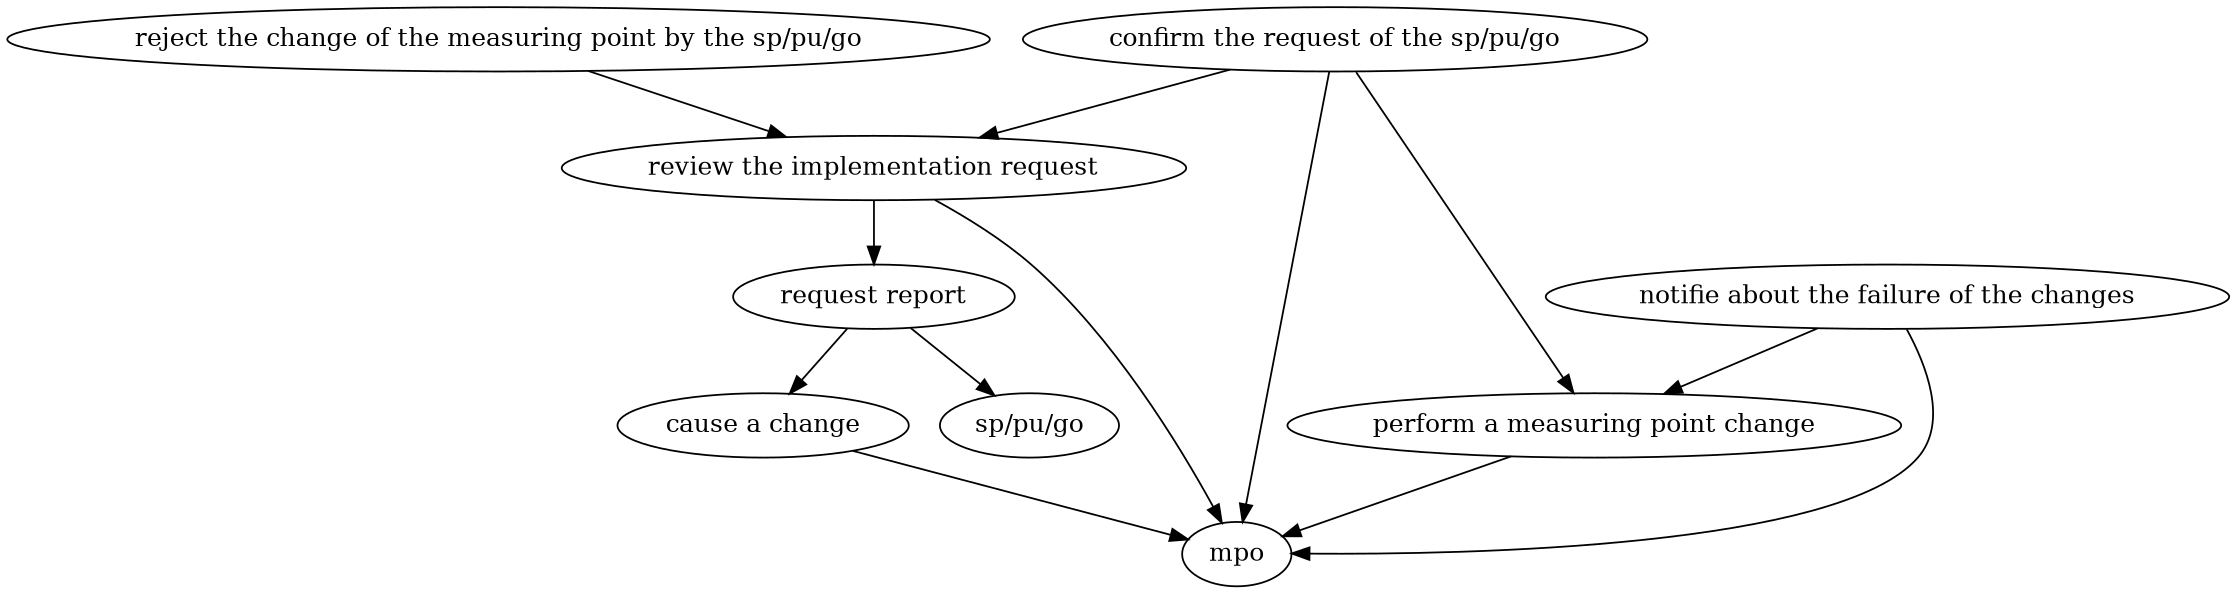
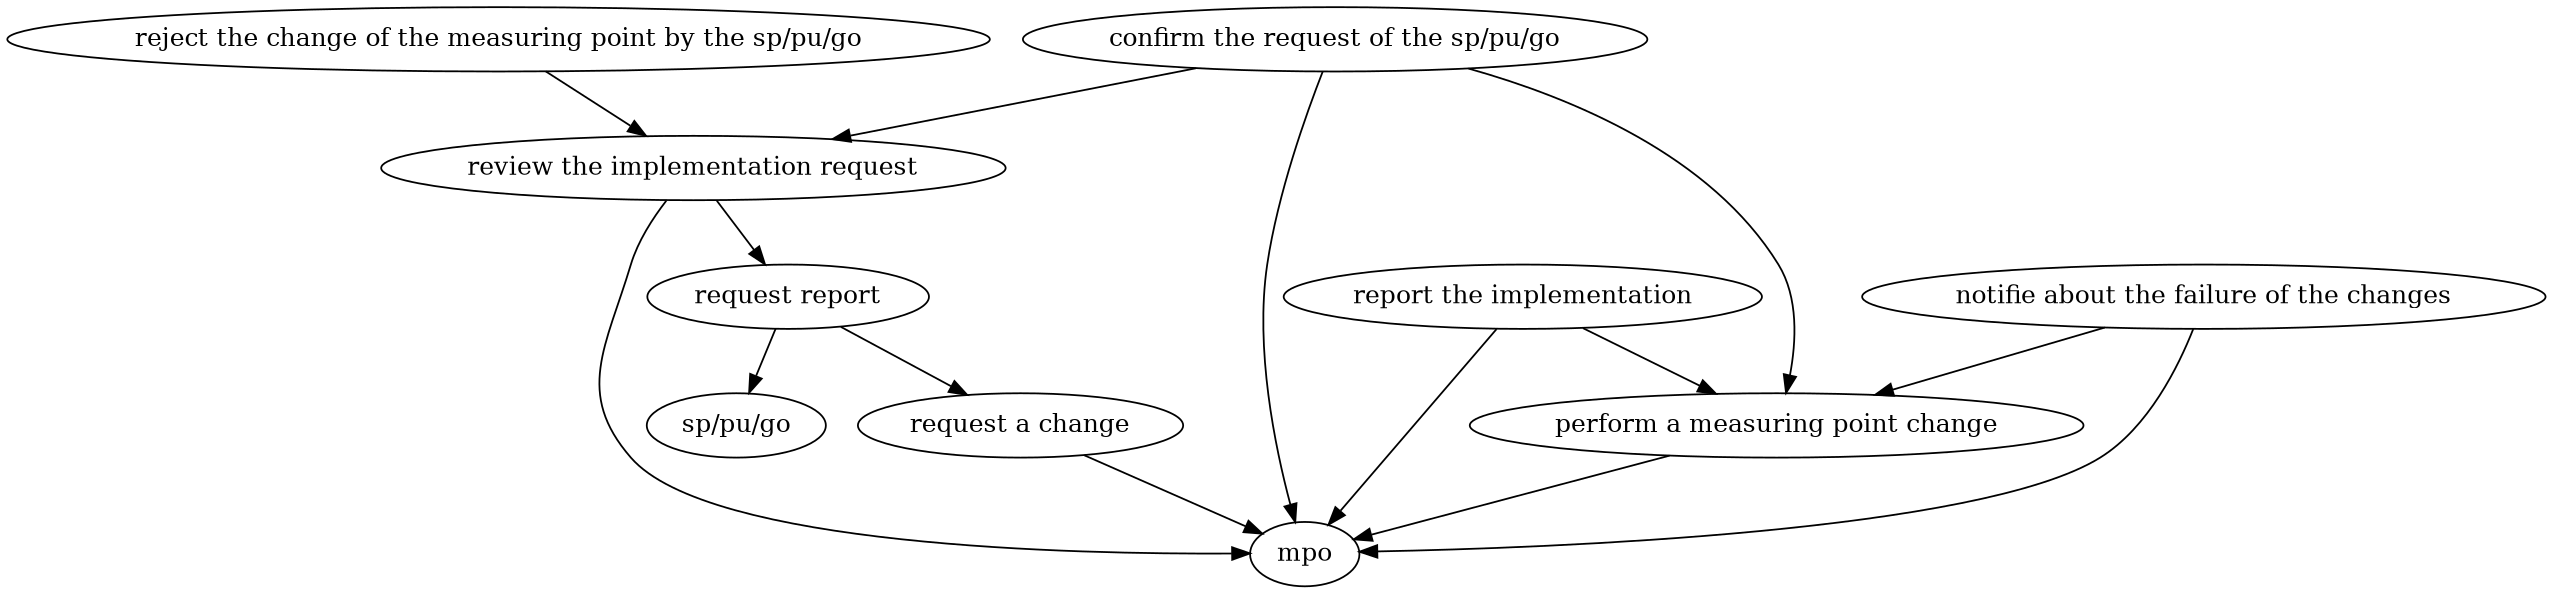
  strict digraph {
    edge [attrs="{'type': 'flow', 'label': 'flow'}"]
    n1 [attrs="{'type': 'Activity', 'label': 'request changes'}" label="request report"]
-   "cause a change" [attrs="{'type': 'Activity', 'label': 'cause a change'}"]
+   "cause a change" [attrs="{'type': 'Activity', 'label': 'cause a change'}" label="request a change"]
    "sp/pu/go" [attrs="{'type': 'Actor', 'label': 'sp/pu/go'}"]
    mpo [attrs="{'type': 'Actor', 'label': 'mpo'}"]
    n5 [attrs="{'type': 'Activity', 'label': 'review the change request'}" label="review the implementation request"]
    "reject the change of the measuring point by the sp/pu/go" [attrs="{'type': 'Activity', 'label': 'reject the change of the measuring point by the sp/pu/go'}"]
    "confirm the request of the sp/pu/go" [attrs="{'type': 'Activity', 'label': 'confirm the request of the sp/pu/go'}"]
    "perform a measuring point change" [attrs="{'type': 'Activity', 'label': 'perform a measuring point change'}"]
+   "report the implementation" [attrs="{'type': 'Activity', 'label': 'report the implementation'}"]
    "notifie about the failure of the changes" [attrs="{'type': 'Activity', 'label': 'notifie about the failure of the changes'}"]
    n1 -> "cause a change"
    n1 -> "sp/pu/go" [attrs="{'type': 'actor performer', 'label': 'actor performer'}"]
    "cause a change" -> mpo [attrs="{'type': 'actor performer', 'label': 'actor performer'}"]
    n5 -> n1
    n5 -> mpo [attrs="{'type': 'actor performer', 'label': 'actor performer'}"]
    "reject the change of the measuring point by the sp/pu/go" -> n5
    "confirm the request of the sp/pu/go" -> mpo [attrs="{'type': 'actor performer', 'label': 'actor performer'}"]
    "confirm the request of the sp/pu/go" -> n5
    "confirm the request of the sp/pu/go" -> "perform a measuring point change"
    "perform a measuring point change" -> mpo [attrs="{'type': 'actor performer', 'label': 'actor performer'}"]
+   "report the implementation" -> mpo [attrs="{'type': 'actor performer', 'label': 'actor performer'}"]
+   "report the implementation" -> "perform a measuring point change"
    "notifie about the failure of the changes" -> mpo [attrs="{'type': 'actor performer', 'label': 'actor performer'}"]
    "notifie about the failure of the changes" -> "perform a measuring point change"
  }
